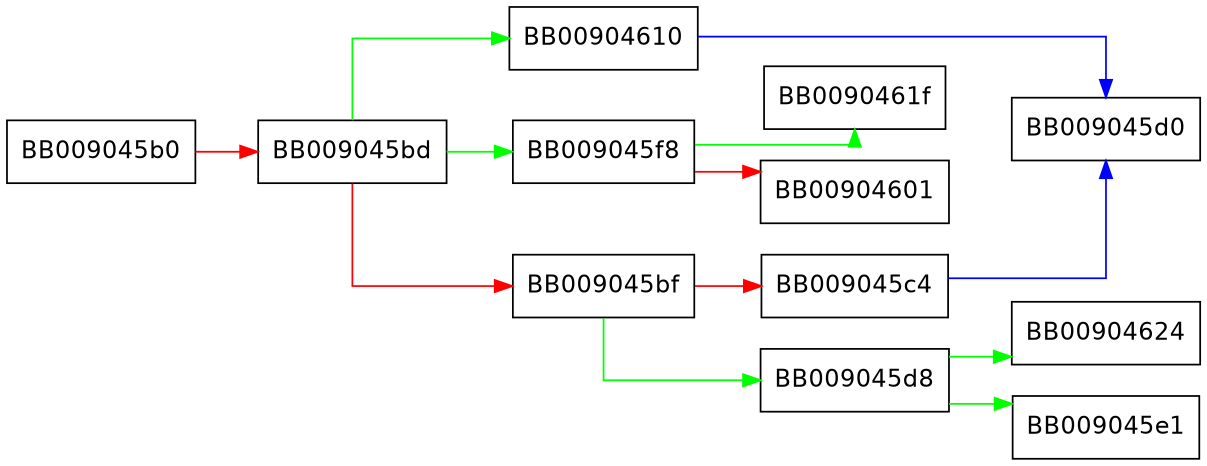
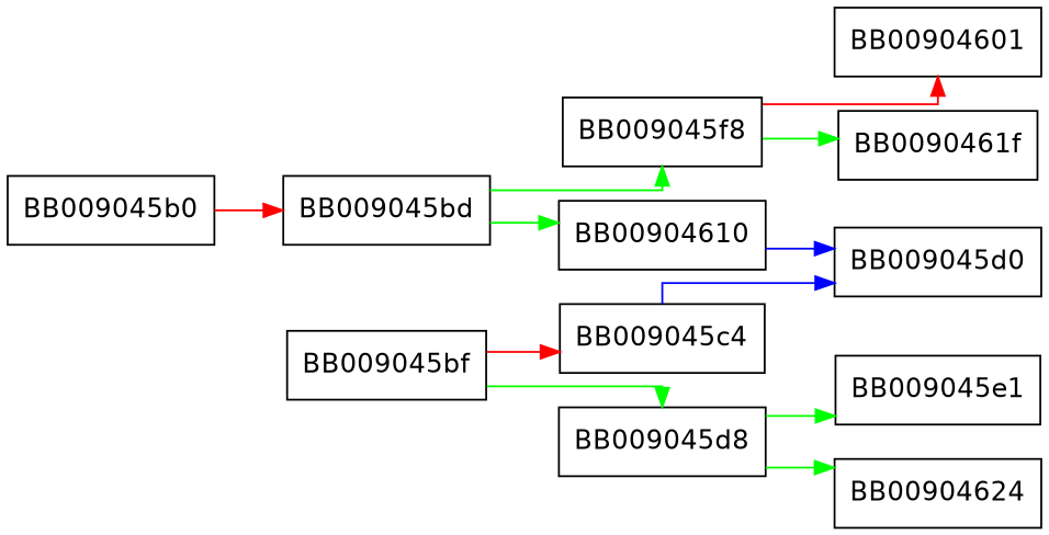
  digraph {
    fontname="DejaVu Sans"
    rankdir=LR
    splines=ortho
    node [fontname="DejaVu Sans" shape=box]
    edge [color=green fontname="DejaVu Sans"]
    BB009045b0
    BB009045bd
    BB00904610
    BB009045d0
    BB009045f8
    BB009045bf
    BB0090461f
    BB00904601
    BB009045d8
    BB009045c4
    BB00904624
    BB009045e1
    BB009045b0 -> BB009045bd [color=red]
    BB009045bd -> BB00904610
    BB009045bd -> BB009045f8
-   BB009045bd -> BB009045bf [color=red]
    BB00904610 -> BB009045d0 [color=blue]
    BB009045f8 -> BB0090461f
    BB009045f8 -> BB00904601 [color=red]
    BB009045bf -> BB009045d8
    BB009045bf -> BB009045c4 [color=red]
    BB009045d8 -> BB00904624
    BB009045d8 -> BB009045e1
    BB009045c4 -> BB009045d0 [color=blue]
  }
